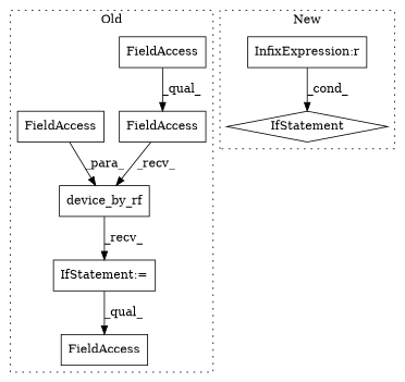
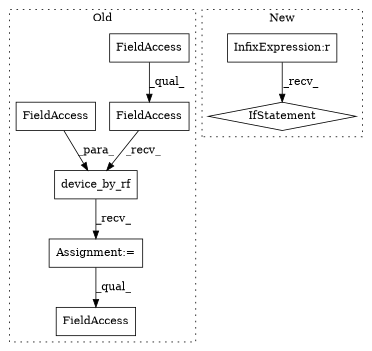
  digraph {
    node [a=22 l=16 s=7998 shape=box]
    n1 [a=32 l="13,1" label=device_by_rf s="8020,8049"]
    n2 [l=21 label=FieldAccess]
    n3 [label=FieldAccess]
    n4 [label=FieldAccess s=8033]
-   n5 [a=7 l=1 label="IfStatement:=" s=7997]
+   n5 [a=7 l=1 label="Assignment:=" s=7997]
    n6 [l=26 label=FieldAccess s=8271]
    n7 [a=25 l="4,2" label=IfStatement s="7103,7134" shape=diamond]
    n8 [a=27 l=4 label="InfixExpression:r" s=7118]
    subgraph cluster_1 {
      label=Old
      style=dotted
      n1
      n2
      n3
      n4
      n5
      n6
    }
    subgraph cluster_2 {
      label=New
      style=dotted
      n7
      n8
    }
    n1 -> n5 [label=_recv_]
    n2 -> n1 [label=_recv_]
    n3 -> n2 [label=_qual_]
    n4 -> n1 [label=_para_]
    n5 -> n6 [label=_qual_]
-   n8 -> n7 [label=_cond_]
+   n8 -> n7 [label=_recv_]
  }
